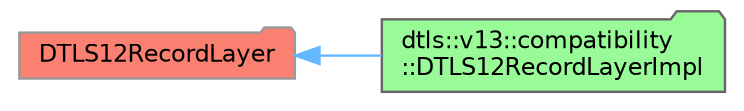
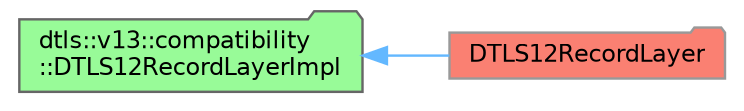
  digraph {
    rankdir=LR
    node [fontname=Helvetica fontsize=10 shape=folder style=filled]
    n1 [color=grey60 fillcolor=salmon height=0.2 label=DTLS12RecordLayer width=0.4]
    n2 [color=grey40 fillcolor=palegreen height=0.2 label="dtls::v13::compatibility\l::DTLS12RecordLayerImpl" width=0.4]
-   n1 -> n2 [color=steelblue1 dir=back fontname=Helvetica fontsize=10 labelfontname=Helvetica labelfontsize=10 style=solid]
+   n2 -> n1 [color=steelblue1 dir=back fontname=Helvetica fontsize=10 labelfontname=Helvetica labelfontsize=10 style=solid]
  }
